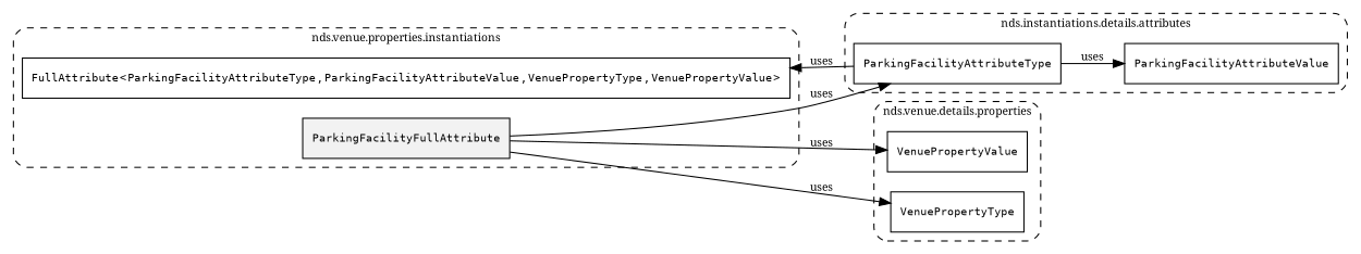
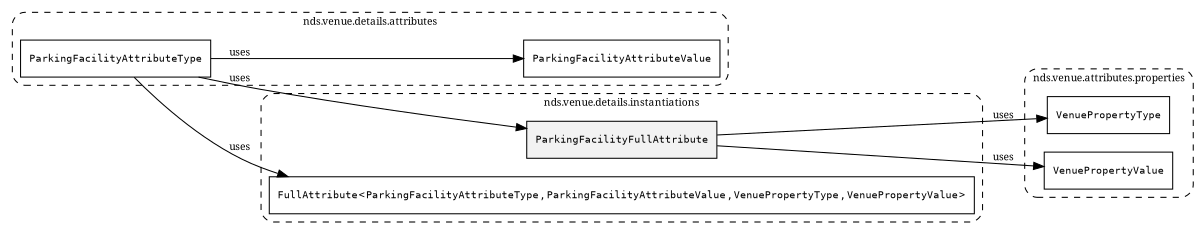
  digraph {
    fontname="Noto Serif"
    fontsize=10
    rankdir=LR
    node [fontname="Noto Serif" fontsize=10 shape=box]
    edge [fontname="Noto Serif" fontsize=10]
    n1 [fillcolor="#0000000D" label=<<font face="monospace"><table align="center" border="0" cellspacing="0" cellpadding="0"><tr><td href="../../../content/packages/nds.venue.details.instantiations.html#InstantiateType-ParkingFacilityFullAttribute" title="InstantiateType defined in nds.venue.details.instantiations">ParkingFacilityFullAttribute</td></tr></table></font>> style=filled]
    n2 [label=<<font face="monospace"><table align="center" border="0" cellspacing="0" cellpadding="0"><tr><td href="../../../content/packages/nds.core.attributemap.html#Structure-FullAttribute" title="Structure defined in nds.core.attributemap">FullAttribute</td><td>&lt;</td><td><table align="center" border="0" cellspacing="0" cellpadding="0"><tr><td href="../../../content/packages/nds.venue.details.attributes.html#Enum-ParkingFacilityAttributeType" title="Enum defined in nds.venue.details.attributes">ParkingFacilityAttributeType</td></tr></table></td><td>,</td><td><table align="center" border="0" cellspacing="0" cellpadding="0"><tr><td href="../../../content/packages/nds.venue.details.attributes.html#Choice-ParkingFacilityAttributeValue" title="Choice defined in nds.venue.details.attributes">ParkingFacilityAttributeValue</td></tr></table></td><td>,</td><td><table align="center" border="0" cellspacing="0" cellpadding="0"><tr><td href="../../../content/packages/nds.venue.details.properties.html#Structure-VenuePropertyType" title="Structure defined in nds.venue.details.properties">VenuePropertyType</td></tr></table></td><td>,</td><td><table align="center" border="0" cellspacing="0" cellpadding="0"><tr><td href="../../../content/packages/nds.venue.details.properties.html#Structure-VenuePropertyValue" title="Structure defined in nds.venue.details.properties">VenuePropertyValue</td></tr></table></td><td>&gt;</td></tr></table></font>>]
    n3 [label=<<font face="monospace"><table align="center" border="0" cellspacing="0" cellpadding="0"><tr><td href="../../../content/packages/nds.venue.details.attributes.html#Enum-ParkingFacilityAttributeType" title="Enum defined in nds.venue.details.attributes">ParkingFacilityAttributeType</td></tr></table></font>>]
    n4 [label=<<font face="monospace"><table align="center" border="0" cellspacing="0" cellpadding="0"><tr><td href="../../../content/packages/nds.venue.details.attributes.html#Choice-ParkingFacilityAttributeValue" title="Choice defined in nds.venue.details.attributes">ParkingFacilityAttributeValue</td></tr></table></font>>]
    n5 [label=<<font face="monospace"><table align="center" border="0" cellspacing="0" cellpadding="0"><tr><td href="../../../content/packages/nds.venue.details.properties.html#Structure-VenuePropertyType" title="Structure defined in nds.venue.details.properties">VenuePropertyType</td></tr></table></font>>]
    n6 [label=<<font face="monospace"><table align="center" border="0" cellspacing="0" cellpadding="0"><tr><td href="../../../content/packages/nds.venue.details.properties.html#Structure-VenuePropertyValue" title="Structure defined in nds.venue.details.properties">VenuePropertyValue</td></tr></table></font>>]
    subgraph cluster_1 {
-     label="nds.venue.properties.instantiations"
+     label="nds.venue.details.instantiations"
      style="dashed, rounded"
      n1
      n2
    }
    subgraph cluster_2 {
-     label="nds.instantiations.details.attributes"
+     label="nds.venue.details.attributes"
      style="dashed, rounded"
      n3
      n4
    }
    subgraph cluster_3 {
-     label="nds.venue.details.properties"
+     label="nds.venue.attributes.properties"
      style="dashed, rounded"
      n5
      n6
    }
-   n1 -> n3 [label=uses]
+   n3 -> n1 [label=uses]
    n1 -> n5 [label=uses]
    n1 -> n6 [label=uses]
    n3 -> n2 [label=uses]
    n3 -> n4 [label=uses]
  }
